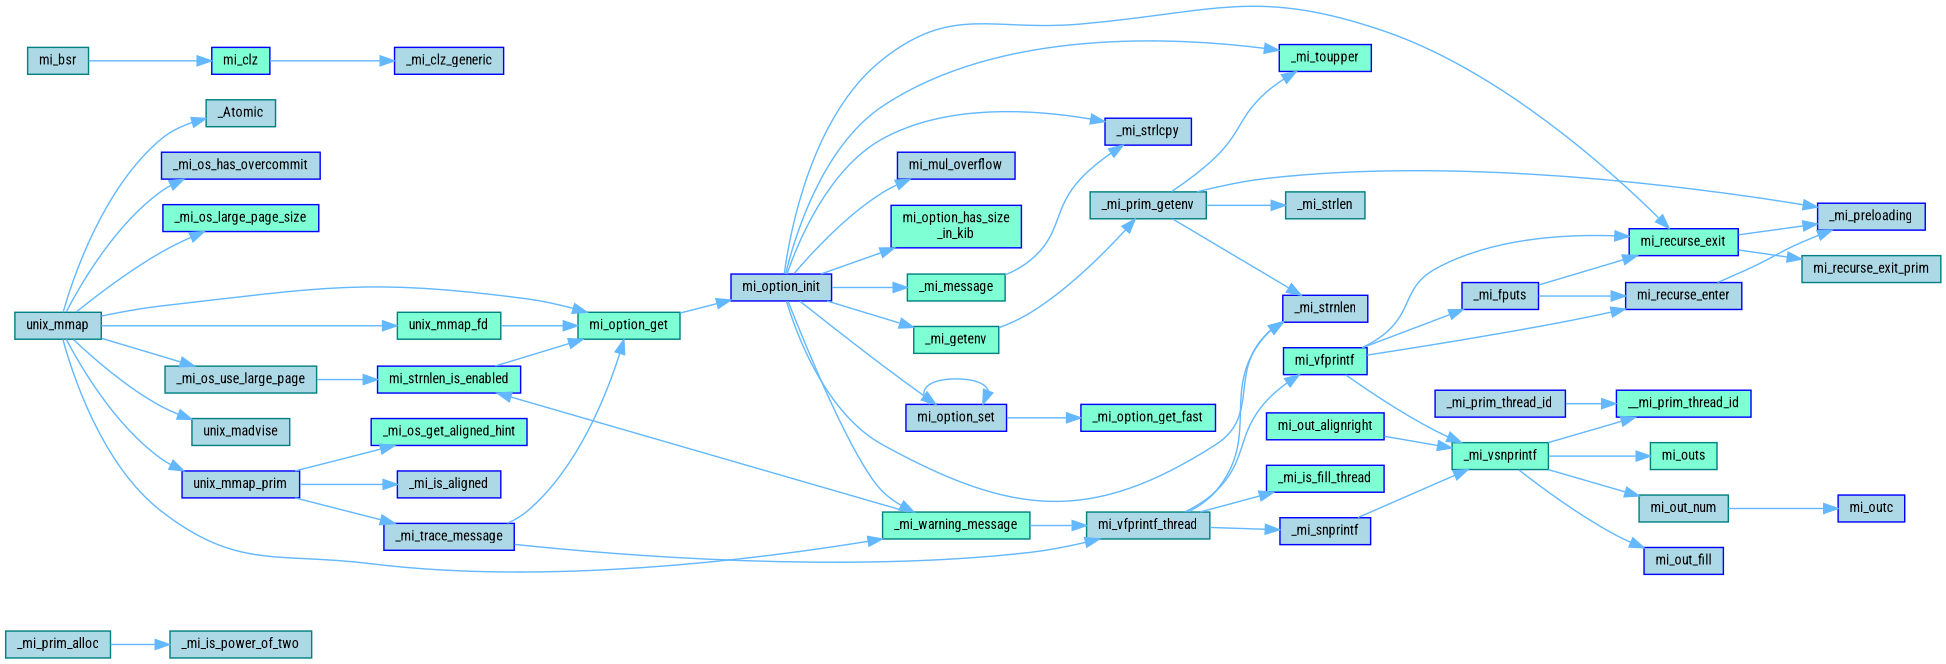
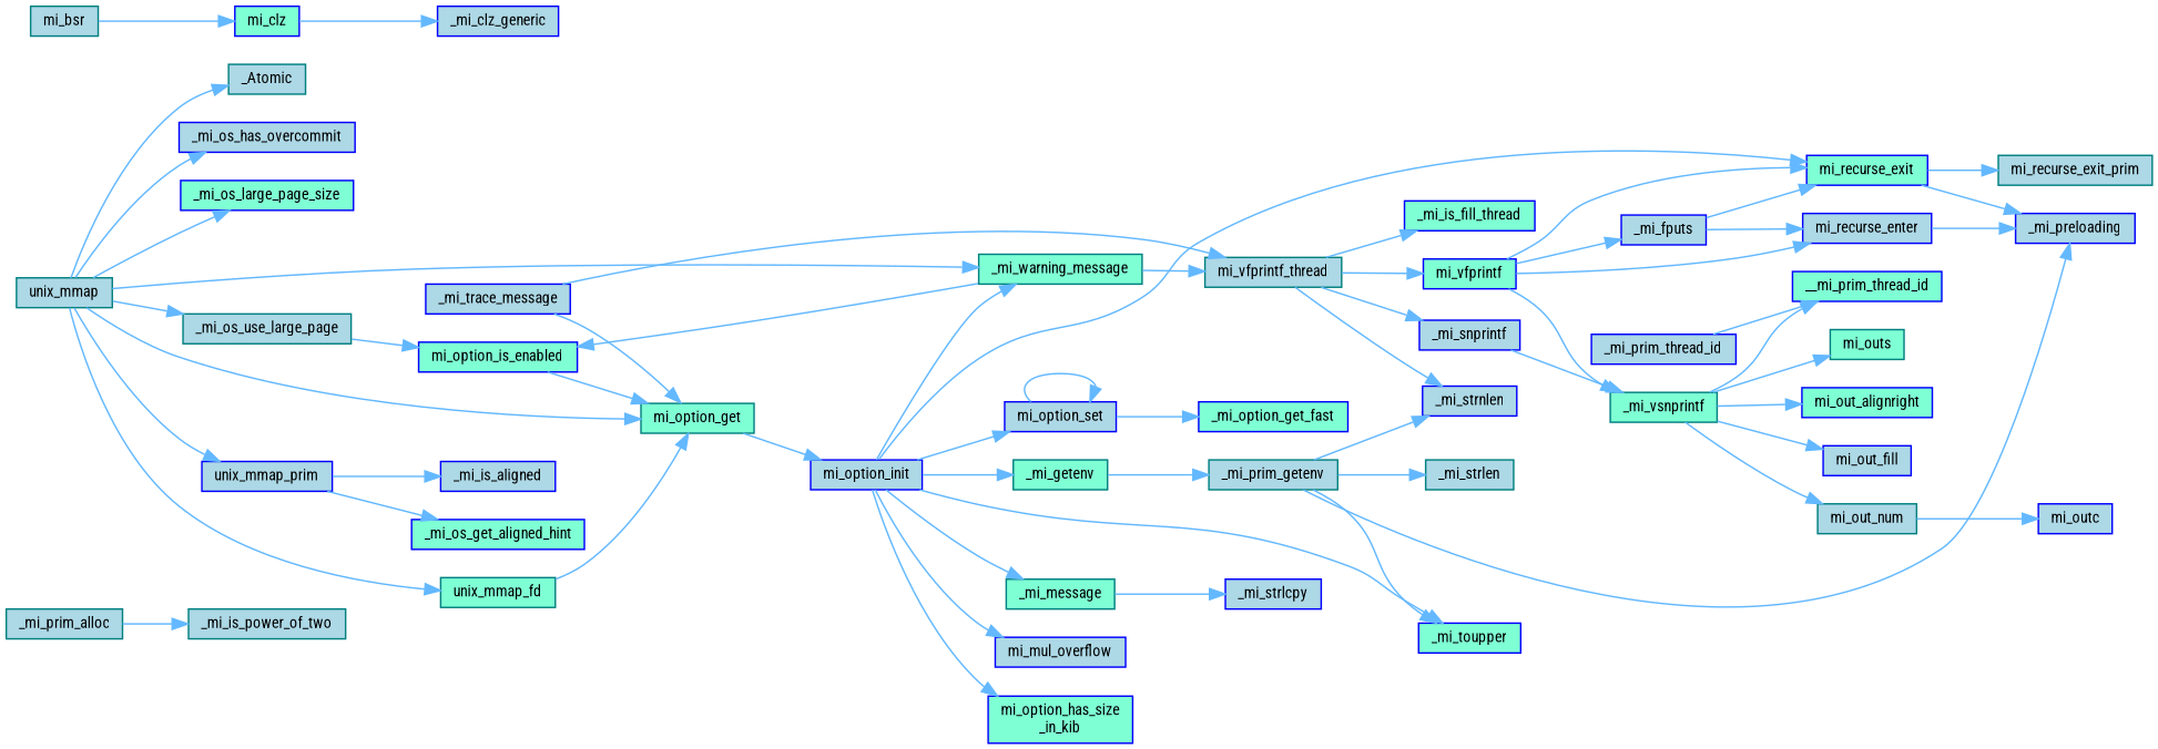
  digraph {
    fontname="Roboto Condensed"
    rankdir=LR
    node [color=blue fillcolor=lightblue fontname="Roboto Condensed" fontsize=10 shape=box style=filled]
    edge [color=steelblue1 fontname="Roboto Condensed" fontsize=10 labelfontname=Helvetica labelfontsize=10 style=solid]
    n1 [color=teal fontcolor=black height=0.2 label=_mi_prim_alloc width=0.4]
    n2 [color=teal height=0.2 label=_mi_is_power_of_two width=0.4]
    n3 [color=teal height=0.2 label=unix_mmap width=0.4]
    n4 [color=teal height=0.2 label=_Atomic width=0.4]
    n5 [height=0.2 label=_mi_os_has_overcommit width=0.4]
    n6 [fillcolor=aquamarine height=0.2 label=_mi_os_large_page_size width=0.4]
    n7 [color=teal height=0.2 label=_mi_os_use_large_page width=0.4]
    n8 [color=teal fillcolor=aquamarine height=0.2 label=mi_option_get width=0.4]
    n9 [color=teal fillcolor=aquamarine height=0.2 label=_mi_warning_message width=0.4]
-   n10 [color=teal height=0.2 label=unix_madvise width=0.4]
    n11 [color=teal fillcolor=aquamarine height=0.2 label=unix_mmap_fd width=0.4]
    n12 [height=0.2 label=unix_mmap_prim width=0.4]
-   n13 [fillcolor=aquamarine height=0.2 label=mi_strnlen_is_enabled width=0.4]
+   n13 [fillcolor=aquamarine height=0.2 label=mi_option_is_enabled width=0.4]
    n14 [height=0.2 label=mi_option_init width=0.4]
    n15 [color=teal height=0.2 label=mi_vfprintf_thread width=0.4]
    n16 [height=0.2 label=_mi_is_aligned width=0.4]
    n17 [fillcolor=aquamarine height=0.2 label=_mi_os_get_aligned_hint width=0.4]
    n18 [height=0.2 label=_mi_trace_message width=0.4]
    n19 [color=teal fillcolor=aquamarine height=0.2 label=_mi_getenv width=0.4]
    n20 [height=0.2 label=_mi_strlcpy width=0.4]
    n21 [height=0.2 label=_mi_strnlen width=0.4]
    n22 [fillcolor=aquamarine height=0.2 label=_mi_toupper width=0.4]
    n23 [color=teal fillcolor=aquamarine height=0.2 label=_mi_message width=0.4]
    n24 [height=0.2 label=mi_mul_overflow width=0.4]
    n25 [fillcolor=aquamarine height=0.2 label="mi_option_has_size\l_in_kib" width=0.4]
    n26 [height=0.2 label=mi_option_set width=0.4]
    n27 [fillcolor=aquamarine height=0.2 label=mi_recurse_exit width=0.4]
    n28 [color=teal height=0.2 label=_mi_prim_getenv width=0.4]
    n29 [height=0.2 label=_mi_preloading width=0.4]
    n30 [fillcolor=aquamarine height=0.2 label=_mi_option_get_fast width=0.4]
    n31 [color=teal height=0.2 label=_mi_strlen width=0.4]
    n32 [fillcolor=aquamarine height=0.2 label=_mi_is_fill_thread width=0.4]
    n33 [height=0.2 label=_mi_snprintf width=0.4]
    n34 [fillcolor=aquamarine height=0.2 label=mi_vfprintf width=0.4]
    n35 [color=teal fillcolor=aquamarine height=0.2 label=_mi_vsnprintf width=0.4]
    n36 [height=0.2 label=_mi_fputs width=0.4]
    n37 [height=0.2 label=mi_recurse_enter width=0.4]
    n38 [height=0.2 label=_mi_prim_thread_id width=0.4]
    n39 [fillcolor=aquamarine height=0.2 label=__mi_prim_thread_id width=0.4]
    n40 [fillcolor=aquamarine height=0.2 label=mi_out_alignright width=0.4]
    n41 [height=0.2 label=mi_out_fill width=0.4]
    n42 [color=teal height=0.2 label=mi_out_num width=0.4]
    n43 [color=teal fillcolor=aquamarine height=0.2 label=mi_outs width=0.4]
    n44 [height=0.2 label=mi_outc width=0.4]
    n45 [color=teal height=0.2 label=mi_recurse_exit_prim width=0.4]
    n46 [color=teal height=0.2 label=mi_bsr width=0.4]
    n47 [fillcolor=aquamarine height=0.2 label=mi_clz width=0.4]
    n48 [height=0.2 label=_mi_clz_generic width=0.4]
    n1 -> n2
    n3 -> n4
    n3 -> n5
    n3 -> n6
    n3 -> n7
    n3 -> n8
    n3 -> n9
-   n3 -> n10
    n3 -> n11
    n3 -> n12
    n7 -> n13
    n8 -> n14
    n9 -> n13
    n9 -> n15
    n11 -> n8
    n12 -> n16
    n12 -> n17
-   n12 -> n18
    n13 -> n8
    n14 -> n9
    n14 -> n19
-   n14 -> n20
-   n14 -> n21
    n14 -> n22
    n14 -> n23
    n14 -> n24
    n14 -> n25
    n14 -> n26
    n14 -> n27
    n15 -> n21
    n15 -> n32
    n15 -> n33
    n15 -> n34
    n18 -> n8
    n18 -> n15
    n19 -> n28
    n23 -> n20
    n26 -> n26
    n26 -> n30
    n27 -> n29
    n27 -> n45
    n28 -> n21
    n28 -> n22
    n28 -> n29
    n28 -> n31
    n33 -> n35
    n34 -> n27
    n34 -> n35
    n34 -> n36
    n34 -> n37
    n35 -> n39
-   n40 -> n35
+   n35 -> n40
    n35 -> n41
    n35 -> n42
    n35 -> n43
    n36 -> n27
    n36 -> n37
    n37 -> n29
    n38 -> n39
    n42 -> n44
    n46 -> n47
    n47 -> n48
  }
